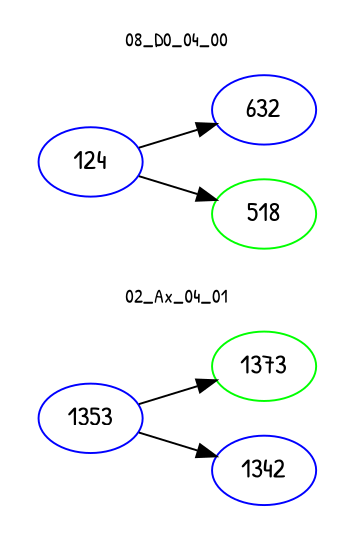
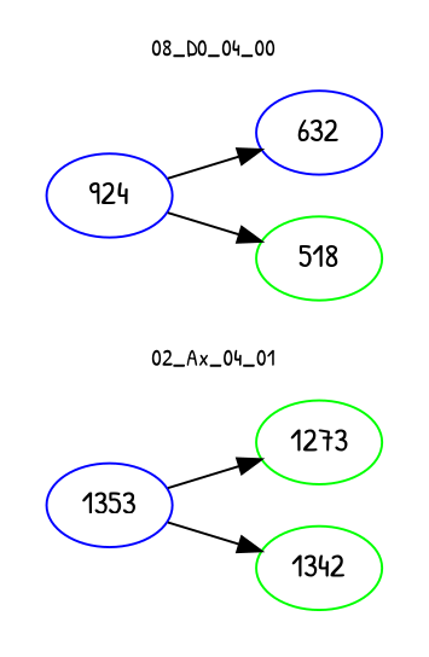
  digraph {
    fontname="Patrick Hand"
    rankdir=LR
    node [color=blue fontname="Patrick Hand"]
    edge [color=black fontname="Patrick Hand"]
    n1 [label=1353]
-   n2 [label=1342]
-   n3 [color=green label=1373]
-   n4 [label=124]
+   n2 [color=green label=1342]
+   n3 [color=green label=1273]
+   n4 [label=924]
    n5 [color=green label=518]
    n6 [label=632]
    subgraph cluster_1 {
      color=white
      fontsize=10
      label="02_Ax_04_01"
      n1
      n2
      n3
    }
    subgraph cluster_2 {
      color=white
      fontsize=10
      label="08_D0_04_00"
      n4
      n5
      n6
    }
    n1 -> n2
    n1 -> n3
    n4 -> n5
    n4 -> n6
  }
